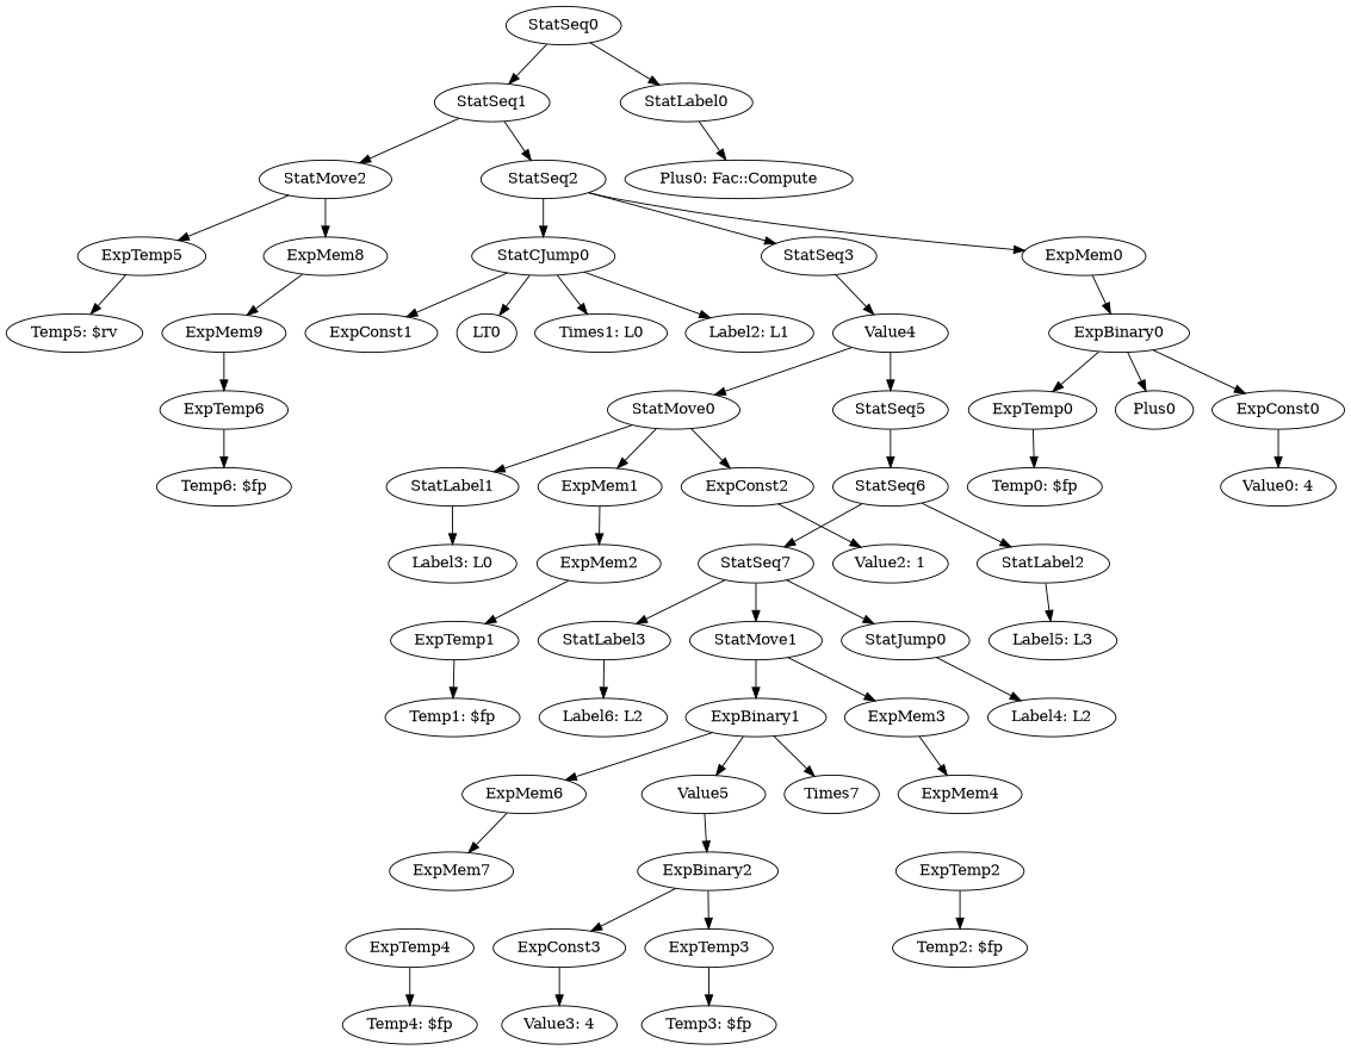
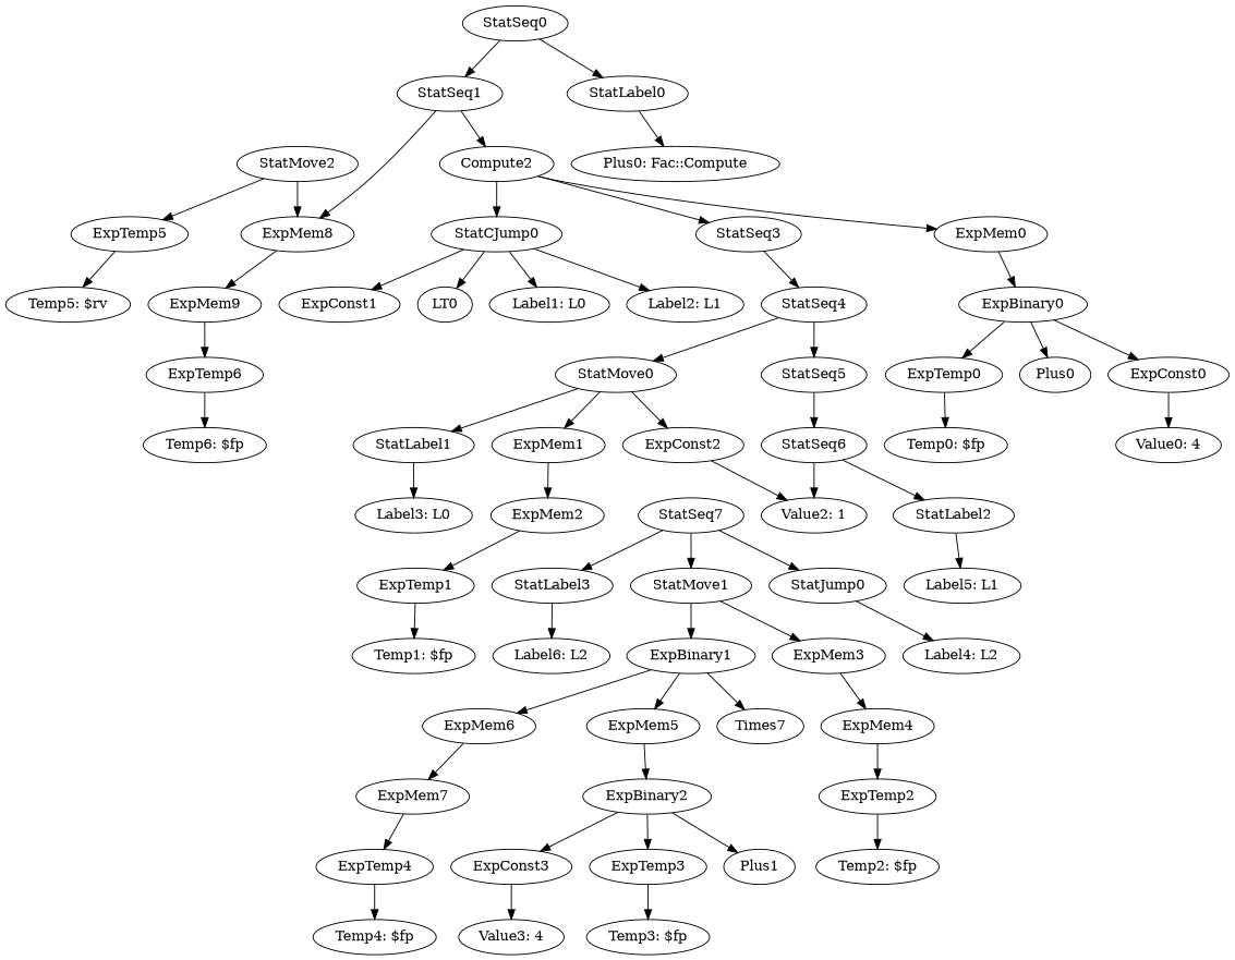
  digraph {
    ordering=out
    ExpTemp6
    "Temp6: $fp"
    StatMove2
    ExpTemp5
    ExpMem8
    "Temp5: $rv"
    ExpMem9
    StatLabel3
    "Label6: L2"
    ExpMem6
    ExpMem7
    ExpTemp4
    "Temp4: $fp"
    ExpBinary1
-   ExpMem5 [label=Value5]
+   ExpMem5
    n16 [label=Times7]
    ExpBinary2
    ExpConst3
    ExpTemp3
+   Plus1
    "Value3: 4"
    "Temp3: $fp"
    ExpMem3
    ExpMem4
    ExpTemp2
    "Temp2: $fp"
    StatSeq1
-   StatSeq2
+   StatSeq2 [label=Compute2]
    StatCJump0
    StatSeq3
    ExpMem0
    ExpConst1
    LT0
-   "Label1: L0" [label="Times1: L0"]
+   "Label1: L0"
    "Label2: L1"
-   StatSeq4 [label=Value4]
+   StatSeq4
    ExpBinary0
    StatLabel1
    "Label3: L0"
    StatMove0
    StatSeq5
    ExpTemp0
    Plus0
    ExpConst0
    "Temp0: $fp"
    "Value0: 4"
    ExpMem1
    ExpMem2
    ExpTemp1
    "Temp1: $fp"
    StatSeq7
    StatMove1
    StatJump0
    n54 [label="Plus0: Fac::Compute"]
    StatLabel0
    ExpConst2
    StatSeq6
    "Value2: 1"
    StatLabel2
-   "Label5: L1" [label="Label5: L3"]
+   "Label5: L1"
    StatSeq0
    "Label4: L2"
    ExpTemp6 -> "Temp6: $fp"
    StatMove2 -> ExpTemp5
    StatMove2 -> ExpMem8
    ExpTemp5 -> "Temp5: $rv"
    ExpMem8 -> ExpMem9
    ExpMem9 -> ExpTemp6
    StatLabel3 -> "Label6: L2"
    ExpMem6 -> ExpMem7
+   ExpMem7 -> ExpTemp4
    ExpTemp4 -> "Temp4: $fp"
    ExpBinary1 -> ExpMem6
    ExpBinary1 -> ExpMem5
    ExpBinary1 -> n16
    ExpMem5 -> ExpBinary2
    ExpBinary2 -> ExpConst3
    ExpBinary2 -> ExpTemp3
+   ExpBinary2 -> Plus1
    ExpConst3 -> "Value3: 4"
    ExpTemp3 -> "Temp3: $fp"
    ExpMem3 -> ExpMem4
+   ExpMem4 -> ExpTemp2
    ExpTemp2 -> "Temp2: $fp"
-   StatSeq1 -> StatMove2
+   StatSeq1 -> ExpMem8
    StatSeq1 -> StatSeq2
    StatSeq2 -> StatCJump0
    StatSeq2 -> StatSeq3
    StatSeq2 -> ExpMem0
    StatCJump0 -> ExpConst1
    StatCJump0 -> LT0
    StatCJump0 -> "Label1: L0"
    StatCJump0 -> "Label2: L1"
    StatSeq3 -> StatSeq4
    ExpMem0 -> ExpBinary0
    StatSeq4 -> StatMove0
    StatSeq4 -> StatSeq5
    ExpBinary0 -> ExpTemp0
    ExpBinary0 -> Plus0
    ExpBinary0 -> ExpConst0
    StatLabel1 -> "Label3: L0"
    StatMove0 -> StatLabel1
    StatMove0 -> ExpMem1
    StatMove0 -> ExpConst2
    StatSeq5 -> StatSeq6
    ExpTemp0 -> "Temp0: $fp"
    ExpConst0 -> "Value0: 4"
    ExpMem1 -> ExpMem2
    ExpMem2 -> ExpTemp1
    ExpTemp1 -> "Temp1: $fp"
    StatSeq7 -> StatLabel3
    StatSeq7 -> StatMove1
    StatSeq7 -> StatJump0
    StatMove1 -> ExpBinary1
    StatMove1 -> ExpMem3
    StatJump0 -> "Label4: L2"
    StatLabel0 -> n54
    ExpConst2 -> "Value2: 1"
-   StatSeq6 -> StatSeq7
+   StatSeq6 -> "Value2: 1"
    StatSeq6 -> StatLabel2
    StatLabel2 -> "Label5: L1"
    StatSeq0 -> StatSeq1
    StatSeq0 -> StatLabel0
  }
